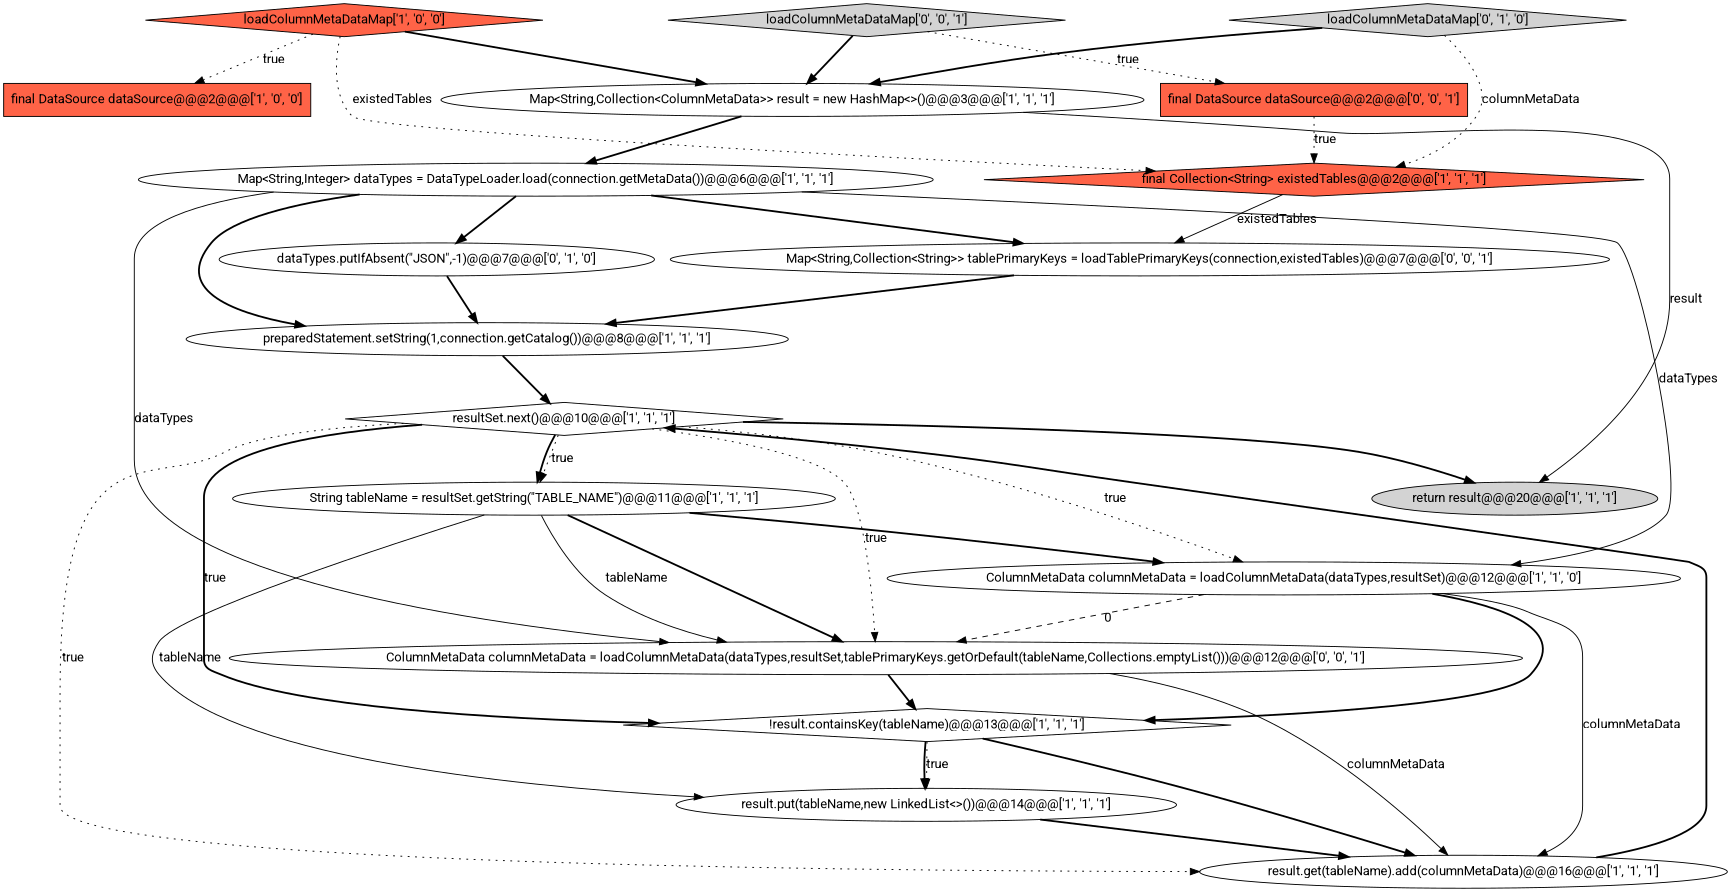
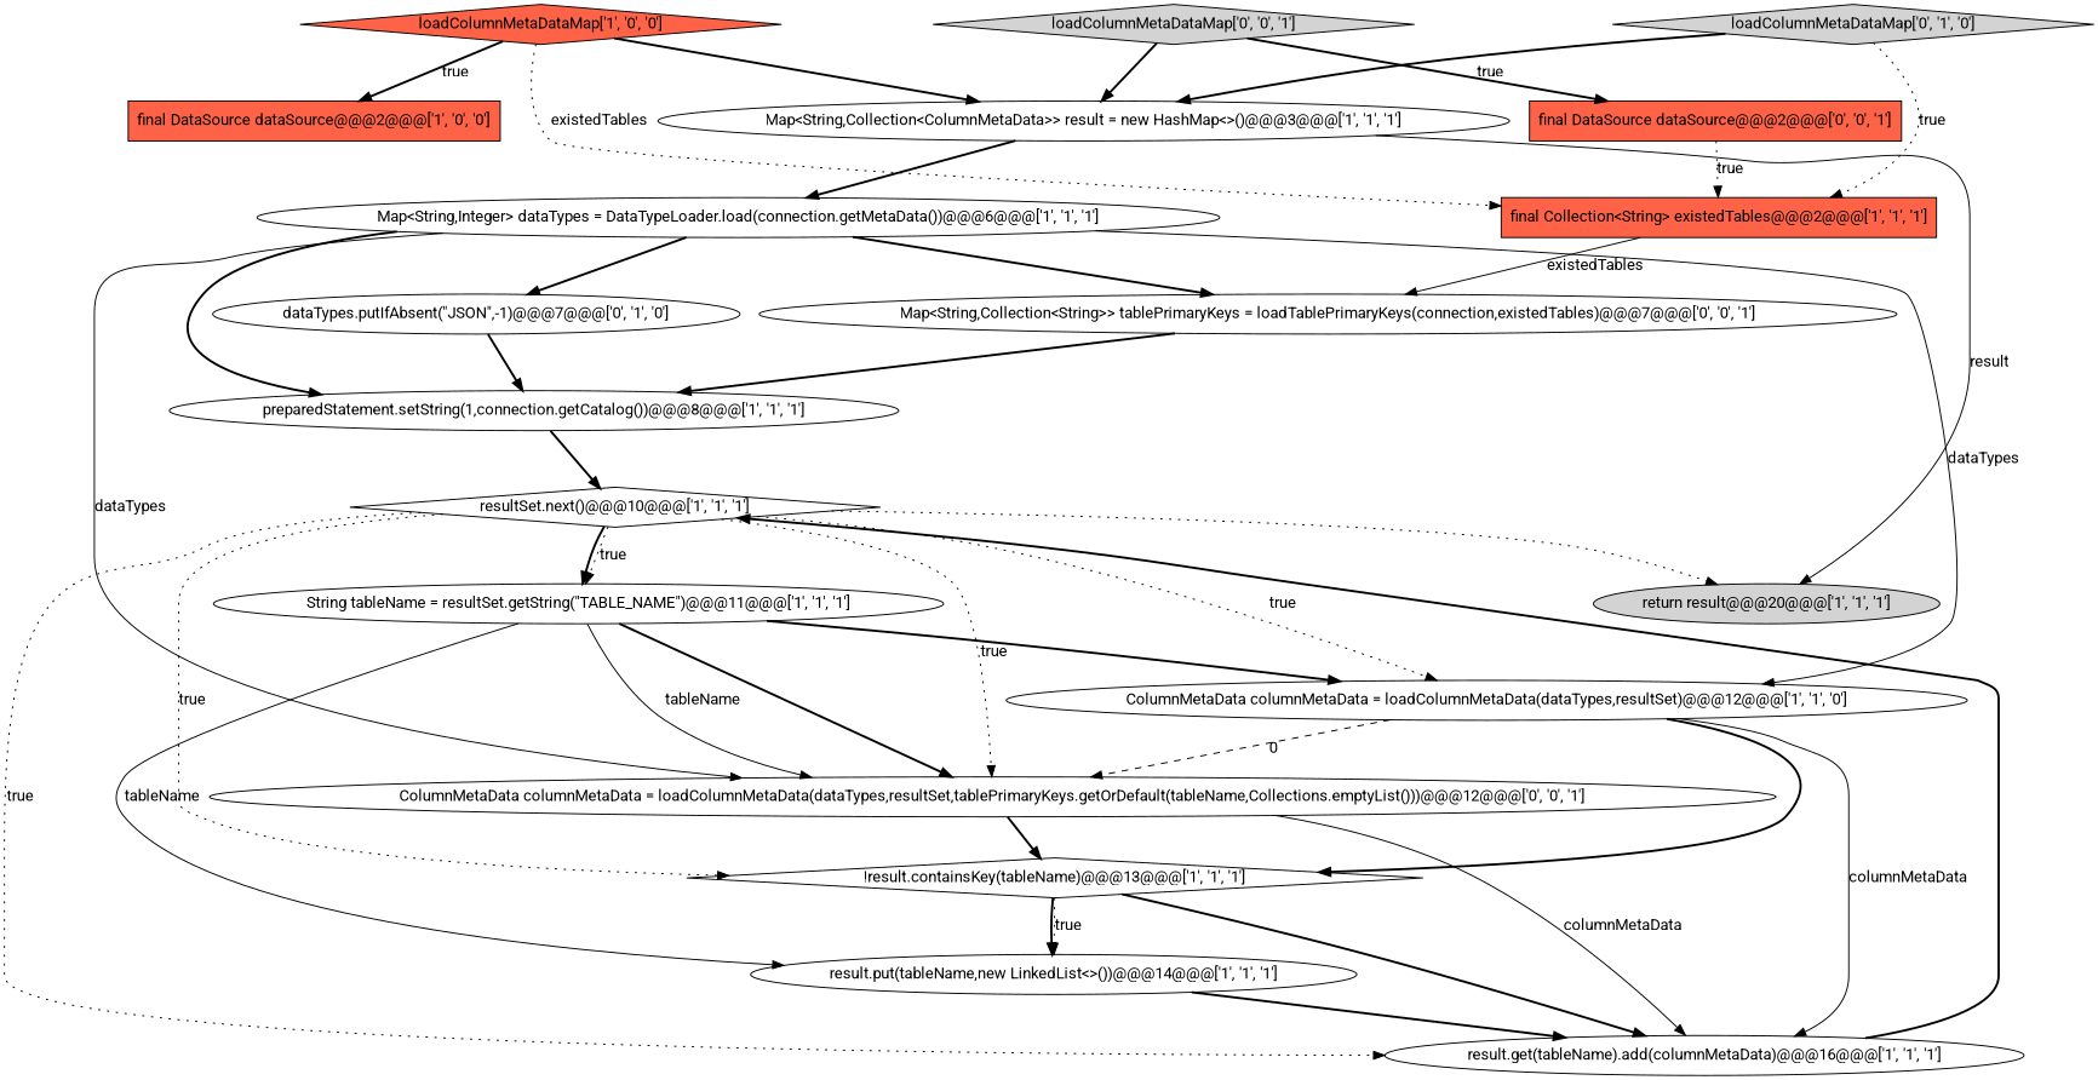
  digraph {
    fontname=Roboto
    node [fillcolor=white fontname=Roboto shape=ellipse style=filled]
    edge [fontname=Roboto style=bold]
    n1 [label="Map<String,Collection<String>> tablePrimaryKeys = loadTablePrimaryKeys(connection,existedTables)@@@7@@@['0', '0', '1']"]
    n2 [label="preparedStatement.setString(1,connection.getCatalog())@@@8@@@['1', '1', '1']"]
    n3 [label="resultSet.next()@@@10@@@['1', '1', '1']" shape=diamond]
    n4 [label="Map<String,Collection<ColumnMetaData>> result = new HashMap<>()@@@3@@@['1', '1', '1']"]
    n5 [fillcolor=lightgray label="return result@@@20@@@['1', '1', '1']"]
    n6 [label="Map<String,Integer> dataTypes = DataTypeLoader.load(connection.getMetaData())@@@6@@@['1', '1', '1']"]
    n7 [label="ColumnMetaData columnMetaData = loadColumnMetaData(dataTypes,resultSet)@@@12@@@['1', '1', '0']"]
    n8 [label="ColumnMetaData columnMetaData = loadColumnMetaData(dataTypes,resultSet,tablePrimaryKeys.getOrDefault(tableName,Collections.emptyList()))@@@12@@@['0', '0', '1']"]
    n9 [label="dataTypes.putIfAbsent(\"JSON\",-1)@@@7@@@['0', '1', '0']"]
    n10 [label="!result.containsKey(tableName)@@@13@@@['1', '1', '1']" shape=diamond]
    n11 [label="result.get(tableName).add(columnMetaData)@@@16@@@['1', '1', '1']"]
    n12 [label="result.put(tableName,new LinkedList<>())@@@14@@@['1', '1', '1']"]
    n13 [fillcolor=tomato label="final DataSource dataSource@@@2@@@['1', '0', '0']" shape=box]
-   n14 [fillcolor=tomato label="final Collection<String> existedTables@@@2@@@['1', '1', '1']" shape=diamond]
+   n14 [fillcolor=tomato label="final Collection<String> existedTables@@@2@@@['1', '1', '1']" shape=box]
    n15 [label="String tableName = resultSet.getString(\"TABLE_NAME\")@@@11@@@['1', '1', '1']"]
    n16 [fillcolor=tomato label="loadColumnMetaDataMap['1', '0', '0']" shape=diamond]
    n17 [fillcolor=lightgray label="loadColumnMetaDataMap['0', '1', '0']" shape=diamond]
    n18 [fillcolor=lightgray label="loadColumnMetaDataMap['0', '0', '1']" shape=diamond]
    n19 [fillcolor=tomato label="final DataSource dataSource@@@2@@@['0', '0', '1']" shape=box]
    n1 -> n2
    n2 -> n3
-   n3 -> n5
+   n3 -> n5 [style=dotted]
    n3 -> n7 [label=true style=dotted]
    n3 -> n8 [label=true style=dotted]
-   n3 -> n10 [label=true]
+   n3 -> n10 [label=true style=dotted]
    n3 -> n11 [label=true style=dotted]
    n3 -> n15 [label=true style=dotted]
    n3 -> n15
    n4 -> n5 [label=result style=solid]
    n4 -> n6
    n6 -> n1
    n6 -> n2
    n6 -> n7 [label=dataTypes style=solid]
    n6 -> n8 [label=dataTypes style=solid]
    n6 -> n9
    n7 -> n8 [label=0 style=dashed]
    n7 -> n10
    n7 -> n11 [label=columnMetaData style=solid]
    n8 -> n10
    n8 -> n11 [label=columnMetaData style=solid]
    n9 -> n2
    n10 -> n11
    n10 -> n12
    n10 -> n12 [label=true style=dotted]
    n11 -> n3
    n12 -> n11
    n14 -> n1 [label=existedTables style=solid]
    n15 -> n7
    n15 -> n8
    n15 -> n8 [label=tableName style=solid]
    n15 -> n12 [label=tableName style=solid]
    n16 -> n4
-   n16 -> n13 [label=true style=dotted]
+   n16 -> n13 [label=true]
    n16 -> n14 [label=existedTables style=dotted]
    n17 -> n4
-   n17 -> n14 [label=columnMetaData style=dotted]
+   n17 -> n14 [label=true style=dotted]
    n18 -> n4
-   n18 -> n19 [label=true style=dotted]
+   n18 -> n19 [label=true]
    n19 -> n14 [label=true style=dotted]
  }
